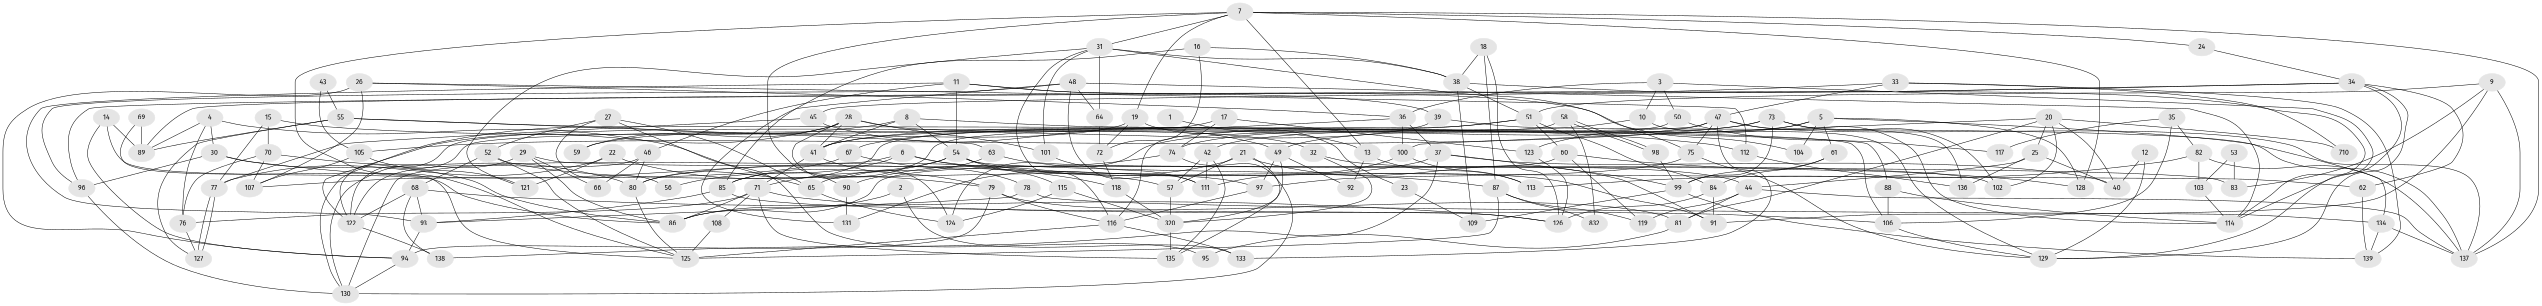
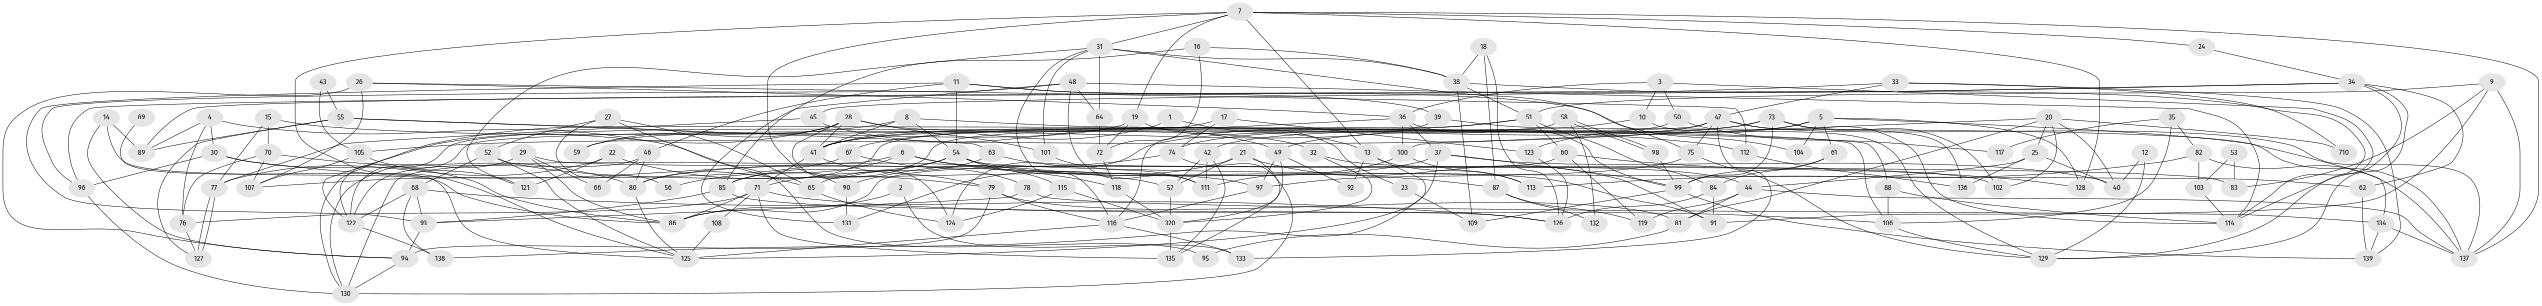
  graph {
    fontname="Fira Sans"
    node [color=gray90 fontname="Fira Sans" style=filled]
    edge [fontname="Fira Sans"]
    1
    13
    41
    125
    92
    113
    79
    71
    2
    86
    133
    3
    10
    36
    50
    129
    42
    100
    37
    99
    85
    117
    4
    30
    65
    76
    89
    57
    96
    124
    127
    5
    49
    61
    104
    123
    128
    134
    n39 [label=320]
    97
    84
    126
    137
    139
    6
    56
    87
    118
    130
    119
-   132 [label=832]
+   132
    7
    19
    24
    31
    90
    72
    23
    59
    34
    38
    121
    101
    64
    75
    116
    131
    8
    54
    88
    91
    62
    115
    114
    106
    9
    51
    83
    80
    60
    67
    135
    111
    11
    39
    46
    93
    122
    66
    94
    12
    40
    14
    15
    70
    77
    112
    107
    136
    16
    109
    17
    74
    138
    18
    20
    25
    81
    102
    n110 [label=710]
    44
    95
    21
    22
    45
    26
    27
    52
    68
    28
    32
    29
    33
    47
    35
    82
    103
    108
    43
    55
    105
    63
    48
    78
    53
    58
    98
    69
    73
    1 -- 13
-   87 -- 125
+   1 -- 41
+   13 -- 125
    13 -- 92
    13 -- 113
    41 -- 79
    41 -- 71
    79 -- 116
    79 -- 94
    79 -- 81
    71 -- 86
    71 -- 76
    71 -- 106
    71 -- 135
    71 -- 108
    2 -- 86
    2 -- 133
    3 -- 10
    3 -- 36
    3 -- 50
    3 -- 129
    10 -- 129
    10 -- 42
    36 -- 41
    36 -- 100
    36 -- 37
+   36 -- 99
    50 -- 85
    50 -- 117
    42 -- 57
    42 -- 135
    42 -- 111
    100 -- 113
    100 -- 111
    37 -- 99
    37 -- 80
    37 -- 40
    37 -- 138
    99 -- 139
    99 -- 109
    85 -- 126
    85 -- 93
    4 -- 30
    4 -- 65
    4 -- 76
    4 -- 89
    30 -- 86
    30 -- 57
    30 -- 96
    65 -- 124
    76 -- 127
    57 -- n39
    96 -- 130
    5 -- 49
    5 -- 61
    5 -- 104
    5 -- 123
    5 -- 128
    5 -- 134
    49 -- 92
    49 -- n39
    49 -- 97
    61 -- 99
    61 -- 84
    123 -- 126
    134 -- 137
    134 -- 139
    n39 -- 135
    97 -- 116
    84 -- 126
    84 -- 91
    6 -- 56
    6 -- 87
    6 -- 118
    6 -- 130
    87 -- 119
    87 -- 132
    118 -- n39
    7 -- 13
    7 -- 125
    7 -- 128
    7 -- 137
    7 -- 19
    7 -- 24
    7 -- 31
    7 -- 90
    19 -- 72
    19 -- 23
    19 -- 59
    24 -- 34
    31 -- 38
    31 -- 121
    31 -- 101
    31 -- 64
    31 -- 75
    31 -- 116
    90 -- 131
    72 -- 118
    23 -- 109
    34 -- 129
    34 -- 96
    34 -- 62
    34 -- 114
    34 -- 45
    38 -- 114
    38 -- 51
    38 -- 109
    101 -- 111
    64 -- 72
    75 -- 129
    75 -- 97
    116 -- 125
    116 -- 133
    8 -- 41
    8 -- 130
    8 -- 54
    8 -- 88
    54 -- 71
    54 -- 85
    54 -- 91
    54 -- 62
    54 -- 115
    88 -- 114
    88 -- 106
    62 -- 139
    115 -- 124
    115 -- n39
    106 -- 129
    9 -- 137
    9 -- 91
    9 -- 51
    9 -- 83
    51 -- 84
    51 -- 80
    51 -- 60
    51 -- 67
    80 -- 125
    60 -- 86
    60 -- 128
    60 -- 119
    67 -- 107
    67 -- 78
    11 -- 104
    11 -- 54
    11 -- 39
    11 -- 46
    11 -- 93
    39 -- 41
    39 -- 137
    46 -- 80
    46 -- 122
    46 -- 66
    93 -- 94
    122 -- 138
    94 -- 130
    12 -- 129
    12 -- 40
    14 -- 86
    14 -- 89
    14 -- 94
    15 -- 70
    15 -- 77
    15 -- 112
    70 -- 76
    70 -- 80
    70 -- 107
    77 -- 127
    77 -- 127
    112 -- 136
    16 -- 85
    16 -- 72
    16 -- 38
    17 -- 123
    17 -- 122
    17 -- 74
    74 -- 130
    74 -- 90
    18 -- 126
    18 -- 87
    18 -- 38
    20 -- 100
    20 -- 40
    20 -- 25
    20 -- 81
    20 -- 102
    20 -- n110
    25 -- 40
    25 -- 136
    25 -- 44
    81 -- 95
    44 -- 137
    44 -- 119
    44 -- 81
    21 -- 57
    21 -- 131
    21 -- 91
    21 -- 135
    22 -- 79
    22 -- 121
    22 -- 77
    45 -- 49
    45 -- 77
    26 -- 36
    26 -- 94
    26 -- 112
    26 -- 107
    27 -- 65
    27 -- 56
    27 -- 95
    27 -- 52
    52 -- 125
    52 -- 97
    52 -- 68
    68 -- 126
    68 -- 93
    68 -- 122
    68 -- 138
    28 -- 41
    28 -- 124
    28 -- 59
    28 -- 101
    28 -- 122
    28 -- 32
    32 -- n39
    32 -- 44
    29 -- 86
    29 -- 130
    29 -- 83
    29 -- 66
    33 -- 89
    33 -- 139
    33 -- n110
    33 -- 47
    47 -- 133
    47 -- 124
    47 -- 137
    47 -- 75
    47 -- 114
    47 -- 122
    35 -- 117
    35 -- 106
    35 -- 82
    82 -- 113
    82 -- 137
    82 -- 103
    103 -- 114
    108 -- 125
    43 -- 55
    43 -- 105
    55 -- 89
    55 -- 127
    55 -- 106
    55 -- 63
    105 -- 121
    105 -- 107
    63 -- 65
    63 -- 102
    48 -- 96
    48 -- 64
    48 -- 131
    48 -- 114
    48 -- 111
    78 -- 134
    78 -- 93
    53 -- 83
    53 -- 103
    58 -- 132
    58 -- 116
    58 -- 98
    58 -- 98
    98 -- 99
    69 -- 125
-   69 -- 89
    73 -- 99
    73 -- 136
    73 -- 74
    73 -- 102
    73 -- 105
  }
